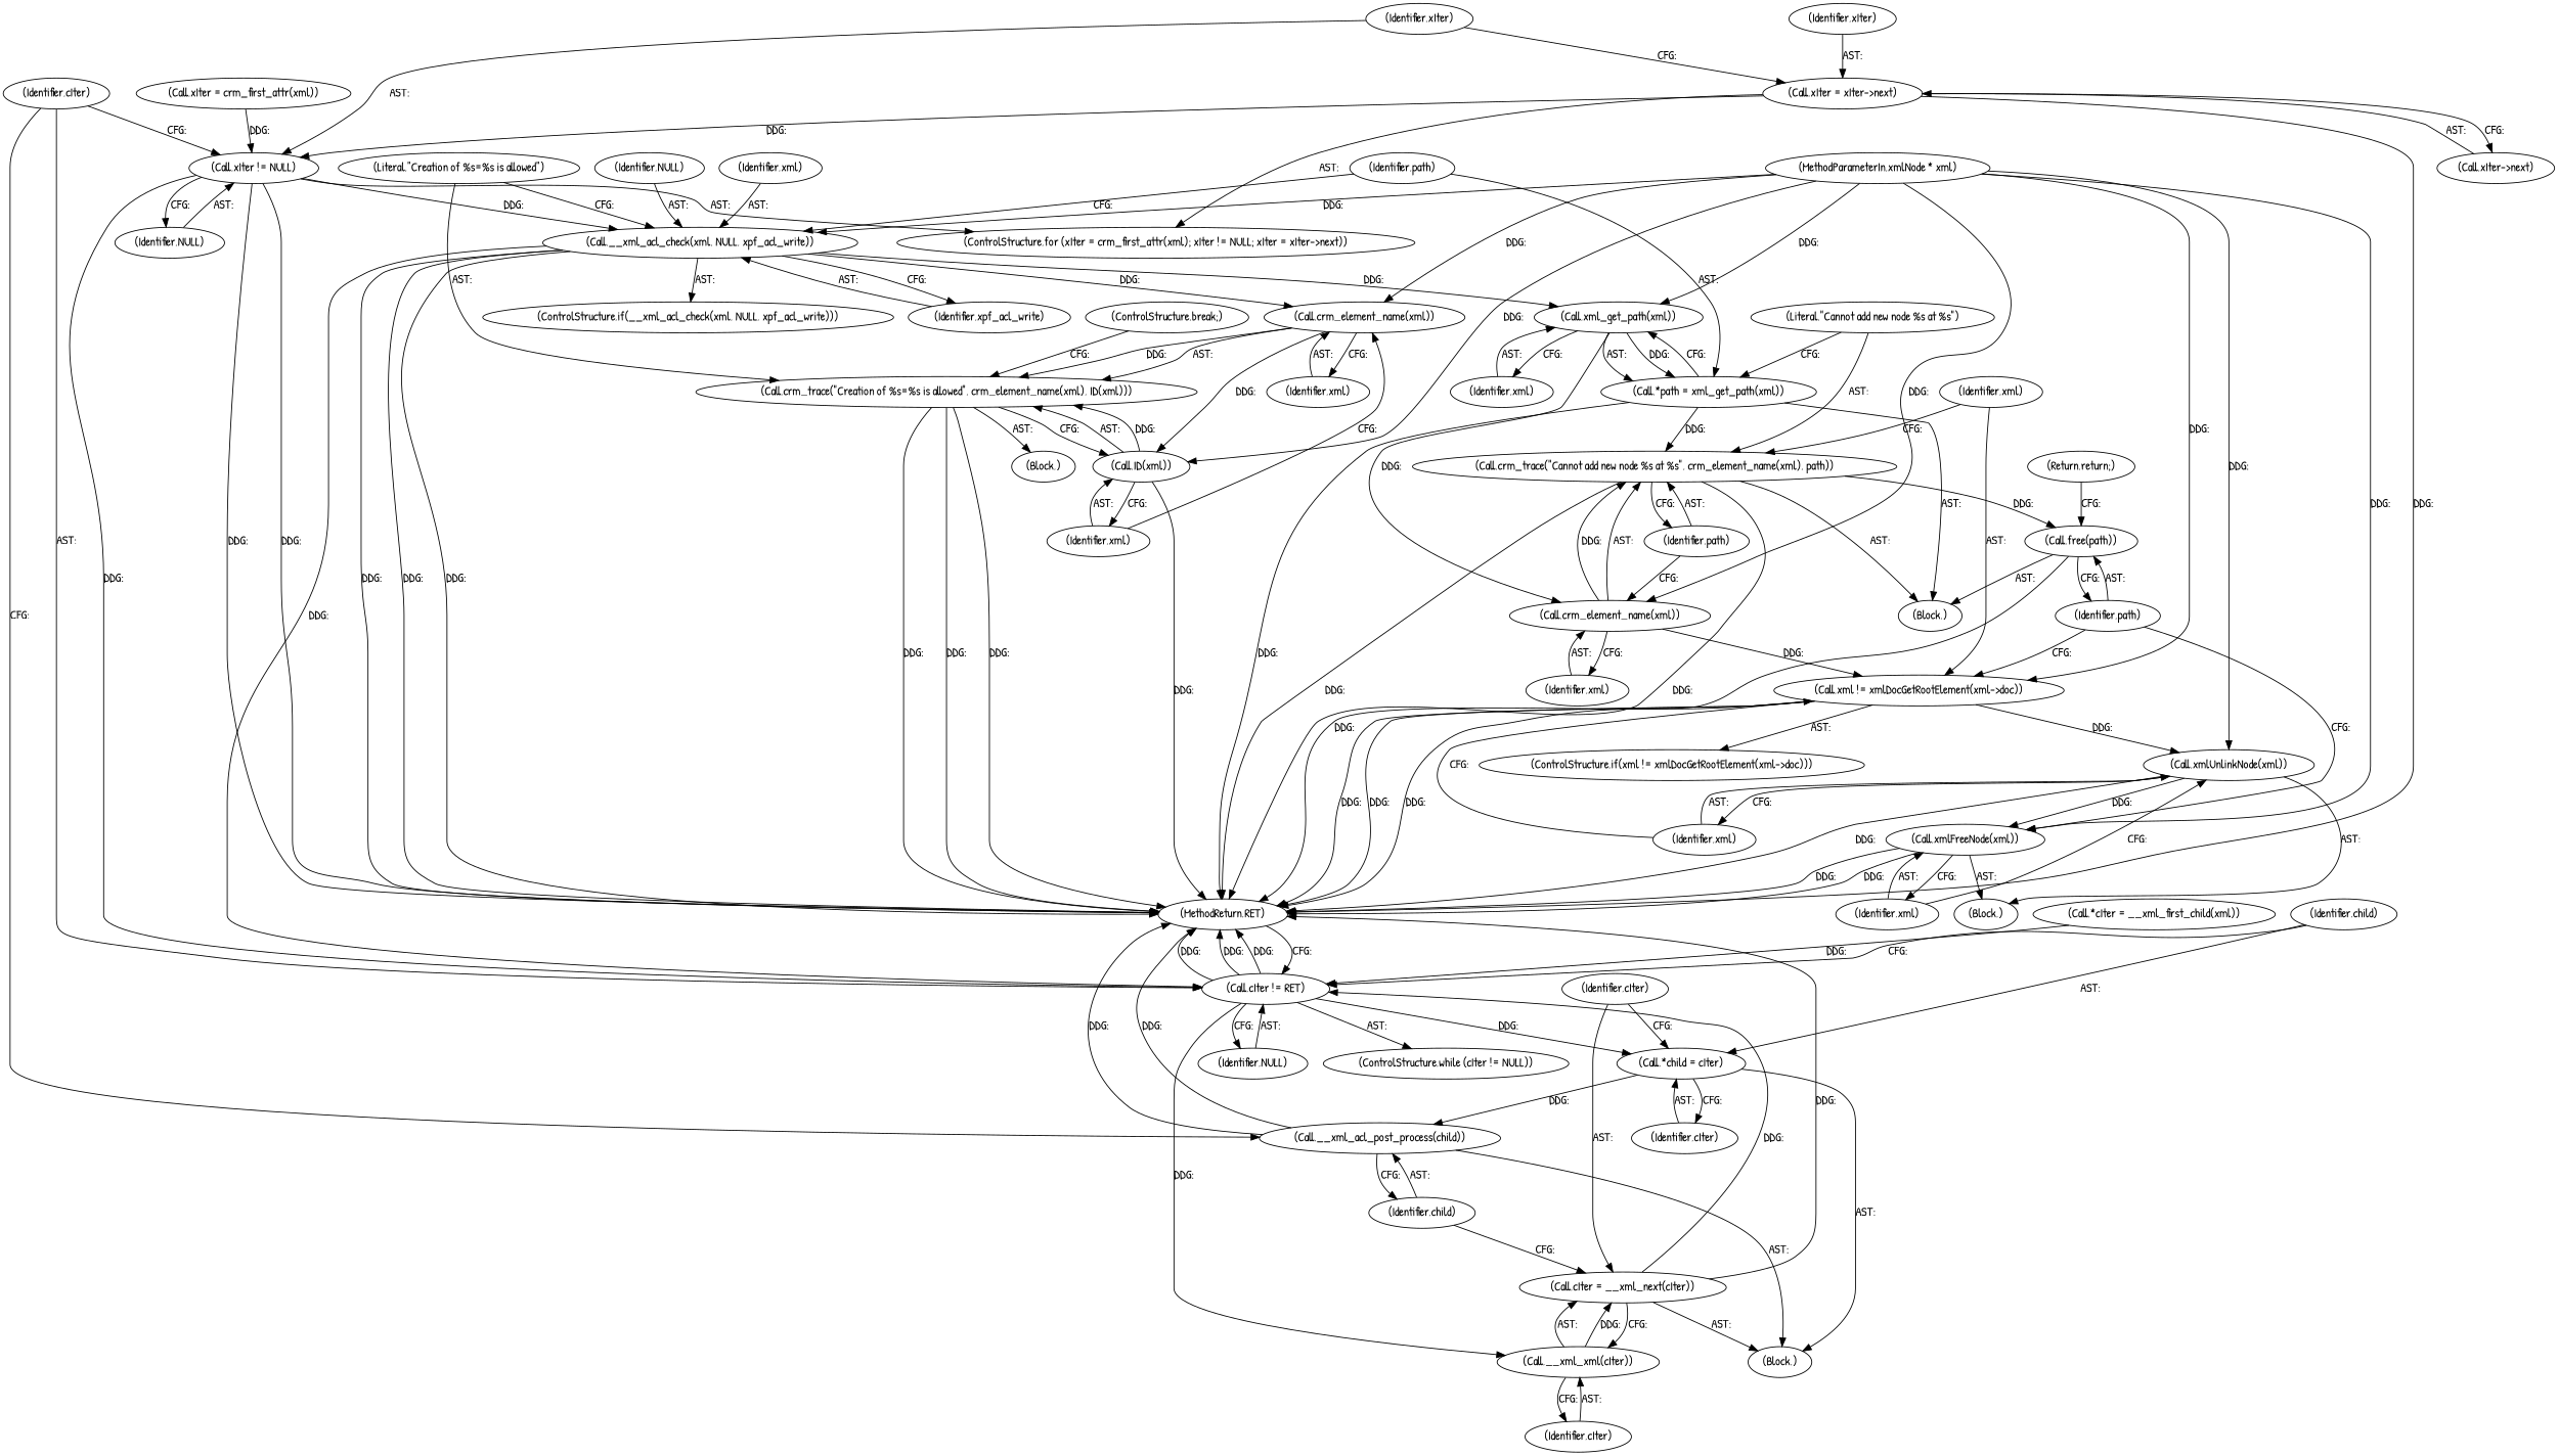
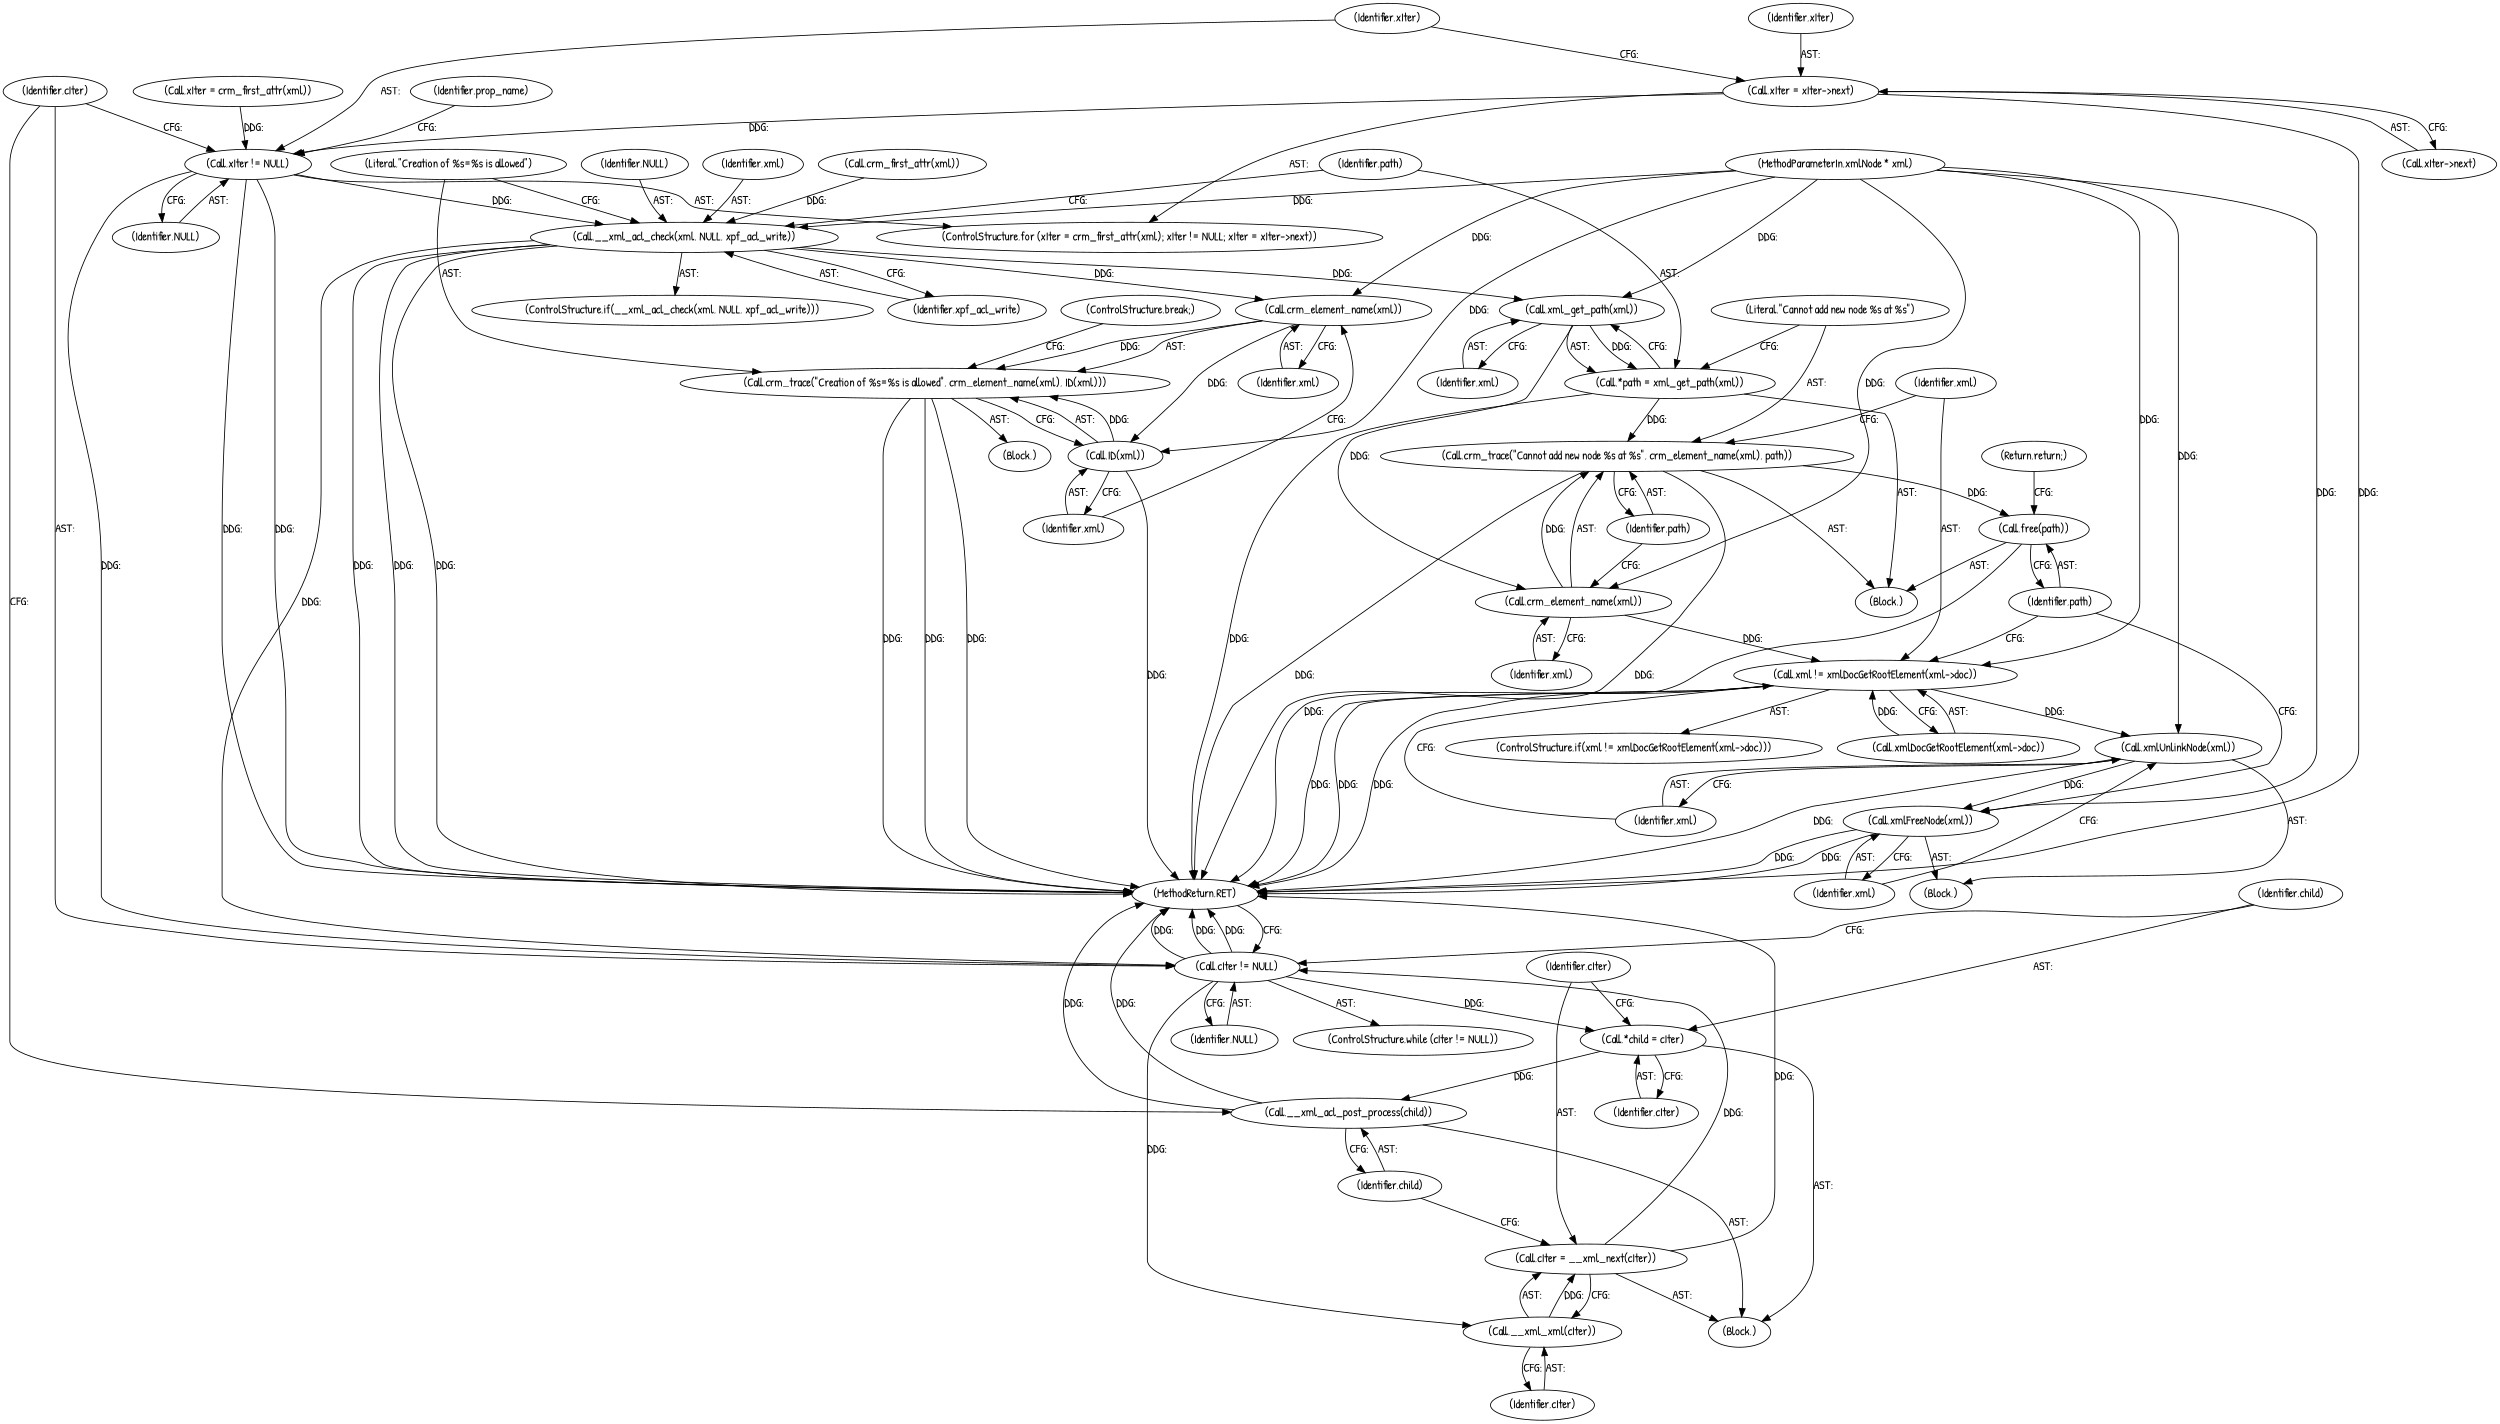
  digraph {
    fontname="Patrick Hand"
    node [fontname="Patrick Hand"]
    edge [fontname="Patrick Hand"]
    n1 [label="(Call,xIter = xIter->next)"]
    n2 [label="(Call,xIter != NULL)"]
    n3 [label="(MethodReturn,RET)"]
    n4 [label="(ControlStructure,for (xIter = crm_first_attr(xml); xIter != NULL; xIter = xIter->next))"]
    n5 [label="(Call,xIter->next)"]
    n6 [label="(Call,__xml_acl_check(xml, NULL, xpf_acl_write))"]
-   n7 [label="(Call,cIter != RET)"]
+   n7 [label="(Call,cIter != NULL)"]
    n8 [label="(Identifier,NULL)"]
    n9 [label="(Call,crm_element_name(xml))"]
    n10 [label="(Call,xml_get_path(xml))"]
    n11 [label="(ControlStructure,if(__xml_acl_check(xml, NULL, xpf_acl_write)))"]
    n12 [label="(Identifier,xpf_acl_write)"]
    n13 [label="(Call,*child = cIter)"]
    n14 [label="(Call,__xml_xml(cIter))"]
    n15 [label="(Identifier,NULL)"]
    n16 [label="(ControlStructure,while (cIter != NULL))"]
    n17 [label="(Call,crm_trace(\"Creation of %s=%s is allowed\", crm_element_name(xml), ID(xml)))"]
    n18 [label="(Call,ID(xml))"]
    n19 [label="(Identifier,xml)"]
    n20 [label="(Call,*path = xml_get_path(xml))"]
    n21 [label="(Call,crm_element_name(xml))"]
    n22 [label="(Identifier,xml)"]
    n23 [label="(Block,)"]
    n24 [label="(Identifier,xml)"]
    n25 [label="(Call,crm_trace(\"Cannot add new node %s at %s\", crm_element_name(xml), path))"]
    n26 [label="(Block,)"]
    n27 [label="(Call,xml != xmlDocGetRootElement(xml->doc))"]
    n28 [label="(Identifier,xml)"]
    n29 [label="(Call,free(path))"]
    n30 [label="(Identifier,path)"]
    n31 [label="(Identifier,path)"]
    n32 [label="(Call,xmlFreeNode(xml))"]
    n33 [label="(Call,xmlUnlinkNode(xml))"]
    n34 [label="(ControlStructure,if(xml != xmlDocGetRootElement(xml->doc)))"]
+   n35 [label="(Call,xmlDocGetRootElement(xml->doc))"]
    n36 [label="(Identifier,xml)"]
    n37 [label="(Block,)"]
    n38 [label="(Identifier,xml)"]
    n39 [label="(Call,__xml_acl_post_process(child))"]
    n40 [label="(Block,)"]
    n41 [label="(Identifier,cIter)"]
    n42 [label="(Call,cIter = __xml_next(cIter))"]
    n43 [label="(Identifier,cIter)"]
    n44 [label="(Identifier,child)"]
    n45 [label="(Identifier,xIter)"]
    n46 [label="(ControlStructure,break;)"]
    n47 [label="(Identifier,path)"]
    n48 [label="(Identifier,cIter)"]
    n49 [label="(Identifier,NULL)"]
    n50 [label="(Return,return;)"]
    n51 [label="(Call,xIter = crm_first_attr(xml))"]
    n52 [label="(Literal,\"Cannot add new node %s at %s\")"]
    n53 [label="(Identifier,xml)"]
    n54 [label="(Identifier,xml)"]
-   n55 [label="(Call,*cIter = __xml_first_child(xml))"]
+   n56 [label="(Call,crm_first_attr(xml))"]
    n57 [label="(Literal,\"Creation of %s=%s is allowed\")"]
    n58 [label="(MethodParameterIn,xmlNode * xml)"]
    n59 [label="(Identifier,xIter)"]
    n60 [label="(Identifier,cIter)"]
    n61 [label="(Identifier,child)"]
+   n62 [label="(Identifier,prop_name)"]
    n1 -> n2 [label="DDG: "]
    n1 -> n3 [label="DDG: "]
    n1 -> n4 [label="AST: "]
    n1 -> n5 [label="CFG: "]
    n2 -> n3 [label="DDG: "]
    n2 -> n3 [label="DDG: "]
    n2 -> n4 [label="AST: "]
    n2 -> n6 [label="DDG: "]
    n2 -> n7 [label="DDG: "]
    n2 -> n8 [label="CFG: "]
    n3 -> n7 [label="CFG: "]
    n5 -> n1 [label="AST: "]
    n6 -> n3 [label="DDG: "]
    n6 -> n3 [label="DDG: "]
    n6 -> n3 [label="DDG: "]
    n6 -> n7 [label="DDG: "]
    n6 -> n9 [label="DDG: "]
    n6 -> n10 [label="DDG: "]
    n6 -> n11 [label="AST: "]
    n6 -> n12 [label="CFG: "]
    n7 -> n3 [label="DDG: "]
    n7 -> n3 [label="DDG: "]
    n7 -> n3 [label="DDG: "]
    n7 -> n13 [label="DDG: "]
    n7 -> n14 [label="DDG: "]
    n7 -> n15 [label="CFG: "]
    n7 -> n16 [label="AST: "]
    n8 -> n2 [label="AST: "]
    n9 -> n17 [label="AST: "]
    n9 -> n17 [label="DDG: "]
    n9 -> n18 [label="DDG: "]
    n9 -> n19 [label="CFG: "]
    n10 -> n20 [label="AST: "]
    n10 -> n20 [label="DDG: "]
    n10 -> n21 [label="DDG: "]
    n10 -> n22 [label="CFG: "]
    n12 -> n6 [label="AST: "]
    n13 -> n39 [label="DDG: "]
    n13 -> n40 [label="AST: "]
    n13 -> n41 [label="CFG: "]
    n14 -> n42 [label="AST: "]
    n14 -> n42 [label="DDG: "]
    n14 -> n43 [label="CFG: "]
    n15 -> n7 [label="AST: "]
    n17 -> n3 [label="DDG: "]
    n17 -> n3 [label="DDG: "]
    n17 -> n3 [label="DDG: "]
    n17 -> n18 [label="CFG: "]
    n17 -> n23 [label="AST: "]
    n18 -> n3 [label="DDG: "]
    n18 -> n17 [label="AST: "]
    n18 -> n17 [label="DDG: "]
    n18 -> n24 [label="CFG: "]
    n19 -> n9 [label="AST: "]
    n20 -> n3 [label="DDG: "]
    n20 -> n10 [label="CFG: "]
    n20 -> n25 [label="DDG: "]
    n20 -> n26 [label="AST: "]
    n21 -> n25 [label="AST: "]
    n21 -> n25 [label="DDG: "]
    n21 -> n27 [label="DDG: "]
    n21 -> n28 [label="CFG: "]
    n22 -> n10 [label="AST: "]
    n24 -> n9 [label="CFG: "]
    n24 -> n18 [label="AST: "]
    n25 -> n3 [label="DDG: "]
    n25 -> n3 [label="DDG: "]
    n25 -> n26 [label="AST: "]
    n25 -> n29 [label="DDG: "]
    n25 -> n30 [label="CFG: "]
    n27 -> n3 [label="DDG: "]
    n27 -> n3 [label="DDG: "]
    n27 -> n3 [label="DDG: "]
    n27 -> n33 [label="DDG: "]
    n27 -> n34 [label="AST: "]
+   n27 -> n35 [label="CFG: "]
    n28 -> n21 [label="AST: "]
    n29 -> n3 [label="DDG: "]
    n29 -> n26 [label="AST: "]
    n29 -> n31 [label="CFG: "]
    n30 -> n21 [label="CFG: "]
    n30 -> n25 [label="AST: "]
    n31 -> n27 [label="CFG: "]
    n31 -> n29 [label="AST: "]
    n31 -> n32 [label="CFG: "]
    n32 -> n3 [label="DDG: "]
    n32 -> n3 [label="DDG: "]
    n32 -> n37 [label="AST: "]
    n32 -> n38 [label="CFG: "]
    n33 -> n3 [label="DDG: "]
    n33 -> n32 [label="DDG: "]
    n33 -> n36 [label="CFG: "]
    n33 -> n37 [label="AST: "]
+   n35 -> n27 [label="AST: "]
+   n35 -> n27 [label="DDG: "]
    n36 -> n27 [label="CFG: "]
    n36 -> n33 [label="AST: "]
    n38 -> n32 [label="AST: "]
    n38 -> n33 [label="CFG: "]
    n39 -> n3 [label="DDG: "]
    n39 -> n3 [label="DDG: "]
    n39 -> n40 [label="AST: "]
    n39 -> n44 [label="CFG: "]
    n41 -> n13 [label="AST: "]
    n42 -> n3 [label="DDG: "]
    n42 -> n7 [label="DDG: "]
    n42 -> n14 [label="CFG: "]
    n42 -> n40 [label="AST: "]
    n43 -> n14 [label="AST: "]
    n44 -> n39 [label="AST: "]
    n44 -> n42 [label="CFG: "]
    n45 -> n1 [label="AST: "]
    n46 -> n17 [label="CFG: "]
    n47 -> n6 [label="CFG: "]
    n47 -> n20 [label="AST: "]
    n48 -> n2 [label="CFG: "]
    n48 -> n7 [label="AST: "]
    n48 -> n39 [label="CFG: "]
    n49 -> n6 [label="AST: "]
    n50 -> n29 [label="CFG: "]
    n51 -> n2 [label="DDG: "]
    n52 -> n20 [label="CFG: "]
    n52 -> n25 [label="AST: "]
    n53 -> n6 [label="AST: "]
    n54 -> n25 [label="CFG: "]
    n54 -> n27 [label="AST: "]
-   n55 -> n7 [label="DDG: "]
+   n56 -> n6 [label="DDG: "]
    n57 -> n6 [label="CFG: "]
    n57 -> n17 [label="AST: "]
    n58 -> n6 [label="DDG: "]
    n58 -> n9 [label="DDG: "]
    n58 -> n10 [label="DDG: "]
    n58 -> n18 [label="DDG: "]
    n58 -> n21 [label="DDG: "]
    n58 -> n27 [label="DDG: "]
    n58 -> n32 [label="DDG: "]
    n58 -> n33 [label="DDG: "]
    n59 -> n1 [label="CFG: "]
    n59 -> n2 [label="AST: "]
    n60 -> n13 [label="CFG: "]
    n60 -> n42 [label="AST: "]
    n61 -> n7 [label="CFG: "]
    n61 -> n13 [label="AST: "]
+   n62 -> n2 [label="CFG: "]
  }
